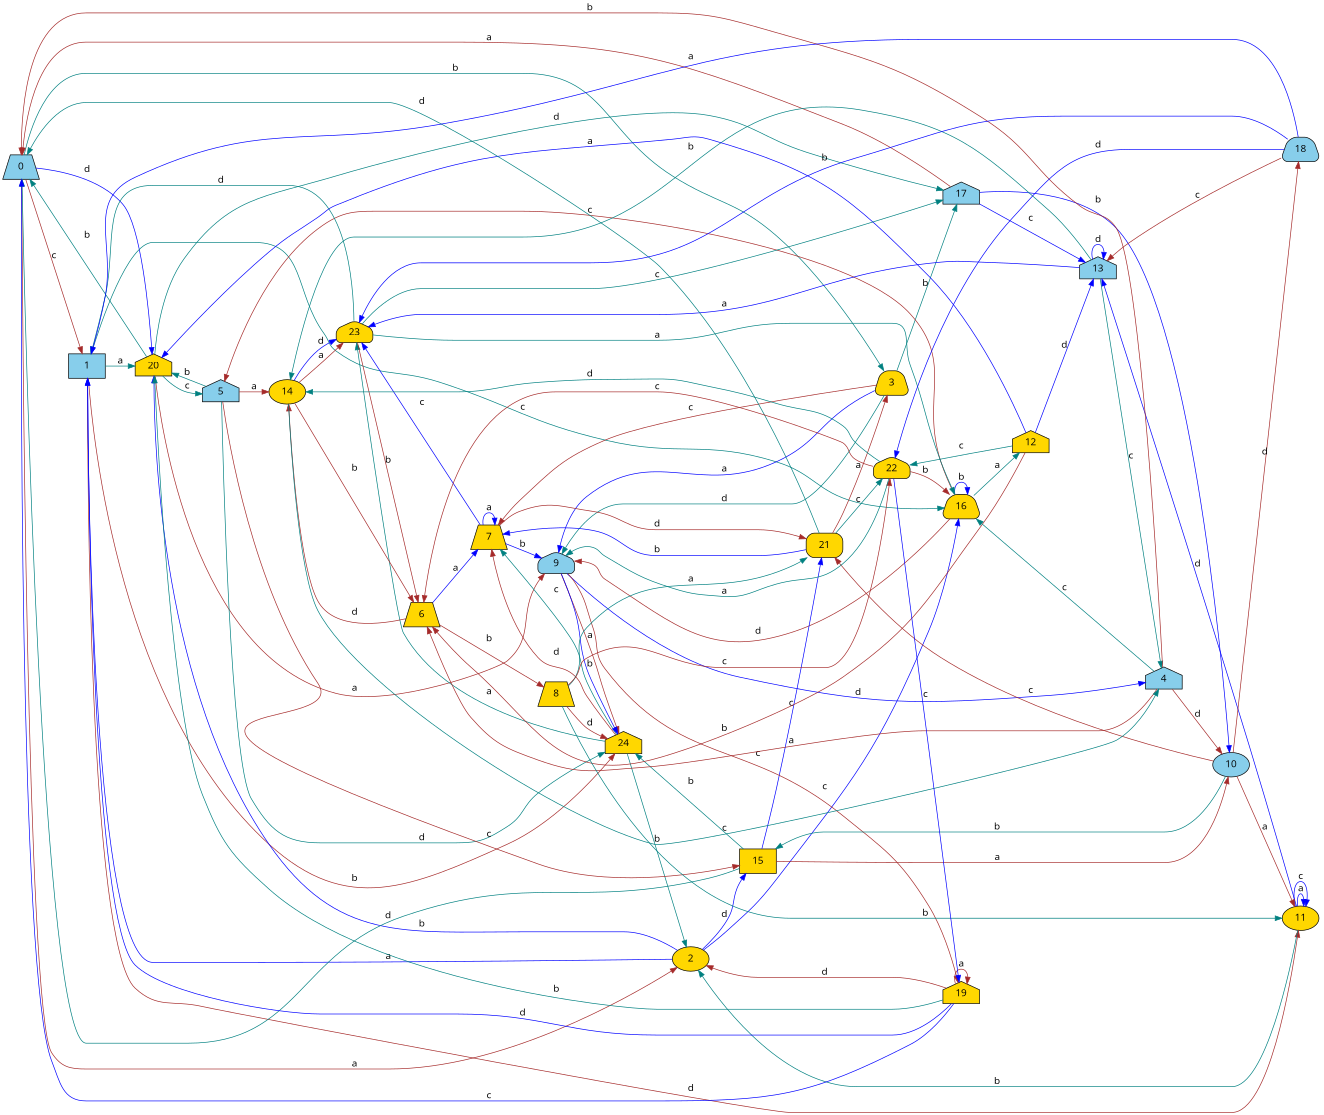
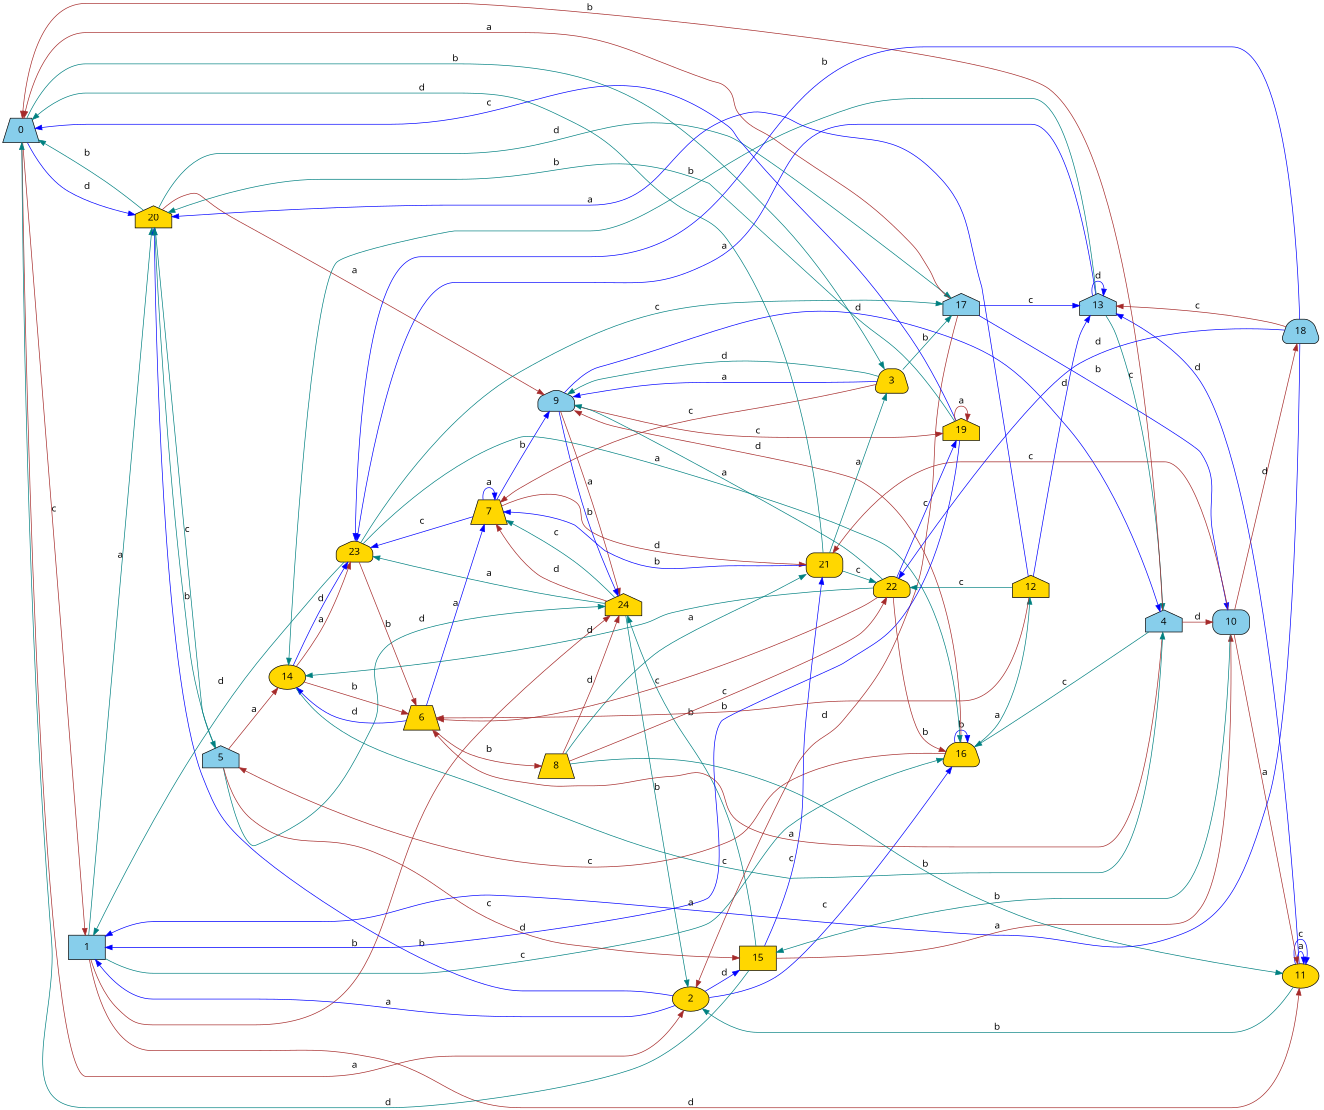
  digraph {
    fontname="Open Sans"
    rankdir=LR
    node [color=black fillcolor=gold fontname="Open Sans" shape=house style=filled]
    edge [color=brown fontname="Open Sans"]
    n1 [fillcolor=skyblue label=0 shape=trapezium]
    n2 [fillcolor=skyblue label=1 shape=box]
    n3 [label=2 shape=ellipse style="rounded,filled"]
    n4 [label=3 shape=trapezium style="rounded,filled"]
    n5 [label=20]
    n6 [label=11 shape=ellipse]
    n7 [label=16 shape=trapezium style="rounded,filled"]
    n8 [label=24]
    n9 [label=15 shape=box]
    n10 [label=7 shape=trapezium]
    n11 [fillcolor=skyblue label=9 style="rounded,filled"]
    n12 [fillcolor=skyblue label=17]
    n13 [fillcolor=skyblue label=5]
    n14 [fillcolor=skyblue label=13]
    n15 [label=12]
    n16 [label=23 style="rounded,filled"]
-   n17 [fillcolor=skyblue label=10 shape=ellipse style="rounded,filled"]
+   n17 [fillcolor=skyblue label=10 shape=box style="rounded,filled"]
    n18 [label=21 shape=box style="rounded,filled"]
    n19 [fillcolor=skyblue label=4]
    n20 [label=19]
    n21 [label=6 shape=trapezium]
    n22 [label=14 shape=ellipse]
    n23 [label=8 shape=trapezium]
    n24 [fillcolor=skyblue label=18 shape=trapezium style="rounded,filled"]
    n25 [label=22 style="rounded,filled"]
    n1 -> n2 [label=c]
    n1 -> n3 [label=a]
    n1 -> n4 [color=teal label=b]
    n1 -> n5 [color=blue label=d]
    n2 -> n5 [color=teal label=a]
    n2 -> n6 [label=d]
    n2 -> n7 [color=teal label=c]
    n2 -> n8 [label=b]
    n3 -> n2 [color=blue label=a]
    n3 -> n5 [color=blue label=b]
    n3 -> n7 [color=blue label=c]
    n3 -> n9 [color=blue label=d]
    n4 -> n10 [label=c]
    n4 -> n11 [color=blue label=a]
    n4 -> n11 [color=teal label=d]
    n4 -> n12 [color=teal label=b]
    n5 -> n1 [color=teal label=b]
    n5 -> n11 [label=a]
    n5 -> n12 [color=teal label=d]
    n5 -> n13 [color=teal label=c]
    n6 -> n3 [color=teal label=b]
    n6 -> n6 [color=blue label=a]
    n6 -> n6 [color=blue label=c]
    n6 -> n14 [color=blue label=d]
    n7 -> n7 [color=blue label=b]
    n7 -> n11 [label=d]
    n7 -> n13 [label=c]
    n7 -> n15 [color=teal label=a]
    n8 -> n3 [color=teal label=b]
    n8 -> n10 [color=teal label=c]
    n8 -> n10 [label=d]
    n8 -> n16 [color=teal label=a]
    n9 -> n1 [color=teal label=d]
    n9 -> n8 [color=teal label=b]
    n9 -> n17 [label=a]
    n9 -> n18 [color=blue label=c]
    n10 -> n10 [color=blue label=a]
    n10 -> n11 [color=blue label=b]
    n10 -> n16 [color=blue label=c]
    n10 -> n18 [label=d]
    n11 -> n8 [label=a]
    n11 -> n8 [color=blue label=b]
    n11 -> n19 [color=blue label=d]
    n11 -> n20 [label=c]
    n12 -> n1 [label=a]
-   n20 -> n3 [label=d]
+   n12 -> n3 [label=d]
    n12 -> n14 [color=blue label=c]
    n12 -> n17 [color=blue label=b]
    n13 -> n5 [color=teal label=b]
    n13 -> n8 [color=teal label=d]
    n13 -> n9 [label=c]
    n13 -> n22 [label=a]
    n14 -> n14 [color=blue label=d]
    n14 -> n16 [color=blue label=a]
    n14 -> n19 [color=teal label=c]
    n14 -> n22 [color=teal label=b]
    n15 -> n5 [color=blue label=a]
    n15 -> n14 [color=blue label=d]
    n15 -> n21 [label=b]
    n15 -> n25 [color=teal label=c]
    n16 -> n2 [color=teal label=d]
    n16 -> n7 [color=teal label=a]
    n16 -> n12 [color=teal label=c]
    n16 -> n21 [label=b]
    n17 -> n6 [label=a]
    n17 -> n9 [color=teal label=b]
    n17 -> n18 [label=c]
    n17 -> n24 [label=d]
    n18 -> n1 [color=teal label=d]
-   n18 -> n4 [label=a]
+   n18 -> n4 [color=teal label=a]
    n18 -> n10 [color=blue label=b]
    n18 -> n25 [color=teal label=c]
    n19 -> n1 [label=b]
    n19 -> n7 [color=teal label=c]
    n19 -> n17 [label=d]
    n19 -> n21 [label=a]
    n20 -> n1 [color=blue label=c]
    n20 -> n2 [color=blue label=d]
    n20 -> n5 [color=teal label=b]
    n20 -> n20 [label=a]
    n21 -> n10 [color=blue label=a]
-   n21 -> n22 [label=d]
+   n21 -> n22 [color=blue label=d]
    n21 -> n23 [label=b]
    n22 -> n16 [label=a]
    n22 -> n16 [color=blue label=d]
    n22 -> n19 [color=teal label=c]
    n22 -> n21 [label=b]
    n23 -> n6 [color=teal label=b]
    n23 -> n8 [label=d]
    n23 -> n18 [color=teal label=a]
    n23 -> n25 [label=c]
    n24 -> n2 [color=blue label=a]
    n24 -> n14 [label=c]
    n24 -> n16 [color=blue label=b]
    n24 -> n25 [color=blue label=d]
    n25 -> n7 [label=b]
    n25 -> n11 [color=teal label=a]
    n25 -> n20 [color=blue label=c]
    n25 -> n21 [label=c]
    n25 -> n22 [color=teal label=d]
  }
